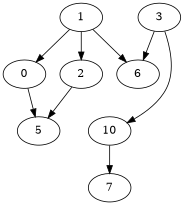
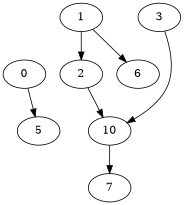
  digraph {
    node [Weight=23]
    edge [Weight=18]
    1 [Weight=24]
    2 [Weight=36]
    n3 [Weight=32 label=0]
    6 [Weight=39]
    10
    3 [Weight=30]
    5 [Weight=29]
    7
    1 -> 2 [Weight=11]
-   1 -> n3 [Weight=14]
    1 -> 6 [Weight=3]
-   2 -> 5
+   2 -> 10
    n3 -> 5 [Weight=16]
    10 -> 7 [Weight=13]
-   3 -> 6
    3 -> 10 [Weight=5]
  }
